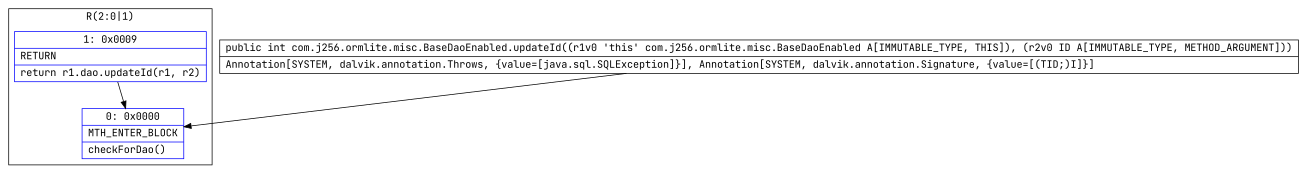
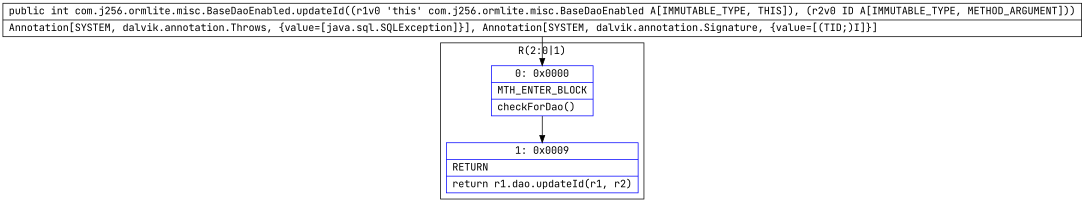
  digraph {
    fontname="JetBrains Mono"
    node [color=blue shape=record fontname="JetBrains Mono"]
    edge [fontname="JetBrains Mono"]
    n1 [label="{0\:\ 0x0000|MTH_ENTER_BLOCK\l|checkForDao()\l}"]
    n2 [label="{1\:\ 0x0009|RETURN\l|return r1.dao.updateId(r1, r2)\l}"]
    n3 [label="{public int com.j256.ormlite.misc.BaseDaoEnabled.updateId((r1v0 'this' com.j256.ormlite.misc.BaseDaoEnabled A[IMMUTABLE_TYPE, THIS]), (r2v0 ID A[IMMUTABLE_TYPE, METHOD_ARGUMENT]))  | Annotation[SYSTEM, dalvik.annotation.Throws, \{value=[java.sql.SQLException]\}], Annotation[SYSTEM, dalvik.annotation.Signature, \{value=[(TID;)I]\}]\l}" color=""]
    subgraph cluster_1 {
      label="R(2:0|1)"
      n1
      n2
    }
-   n2 -> n1
+   n1 -> n2
    n3 -> n1
  }
